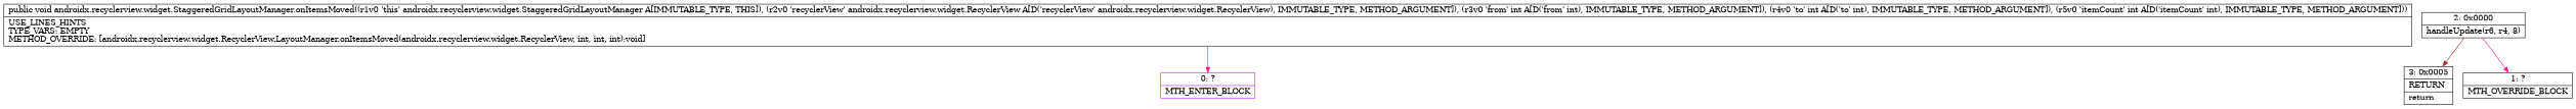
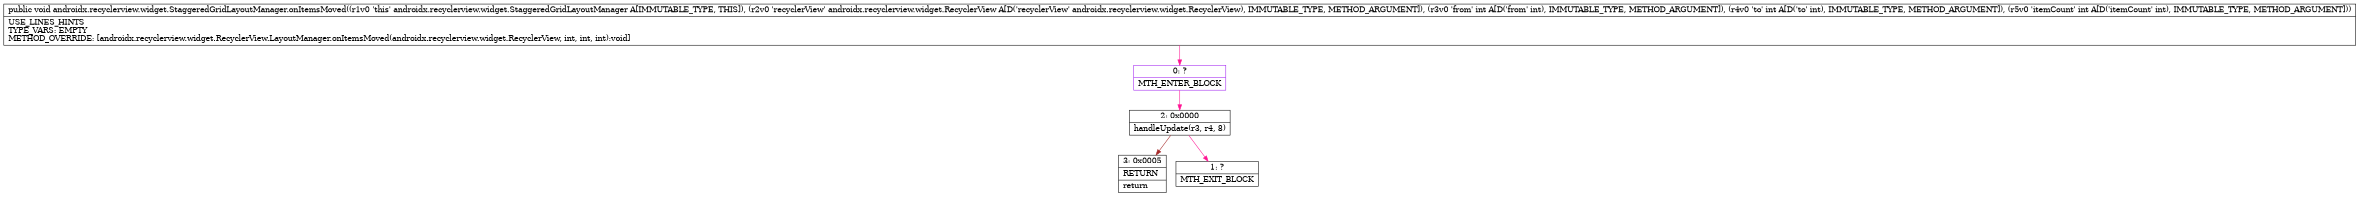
  digraph {
    node [color=black shape=record]
    edge [color=deeppink]
    n1 [color=purple label="{0\:\ ?|MTH_ENTER_BLOCK\l}"]
-   n2 [label="{2\:\ 0x0000|handleUpdate(r6, r4, 8)\l}"]
+   n2 [label="{2\:\ 0x0000|handleUpdate(r3, r4, 8)\l}"]
    n3 [label="{3\:\ 0x0005|RETURN\l|return\l}"]
-   n4 [label="{1\:\ ?|MTH_OVERRIDE_BLOCK\l}"]
+   n4 [label="{1\:\ ?|MTH_EXIT_BLOCK\l}"]
    n5 [label="{public void androidx.recyclerview.widget.StaggeredGridLayoutManager.onItemsMoved((r1v0 'this' androidx.recyclerview.widget.StaggeredGridLayoutManager A[IMMUTABLE_TYPE, THIS]), (r2v0 'recyclerView' androidx.recyclerview.widget.RecyclerView A[D('recyclerView' androidx.recyclerview.widget.RecyclerView), IMMUTABLE_TYPE, METHOD_ARGUMENT]), (r3v0 'from' int A[D('from' int), IMMUTABLE_TYPE, METHOD_ARGUMENT]), (r4v0 'to' int A[D('to' int), IMMUTABLE_TYPE, METHOD_ARGUMENT]), (r5v0 'itemCount' int A[D('itemCount' int), IMMUTABLE_TYPE, METHOD_ARGUMENT]))  | USE_LINES_HINTS\lTYPE_VARS: EMPTY\lMETHOD_OVERRIDE: [androidx.recyclerview.widget.RecyclerView.LayoutManager.onItemsMoved(androidx.recyclerview.widget.RecyclerView, int, int, int):void]\l}"]
+   n1 -> n2
    n2 -> n3 [color=brown]
    n2 -> n4
    n5 -> n1
  }
